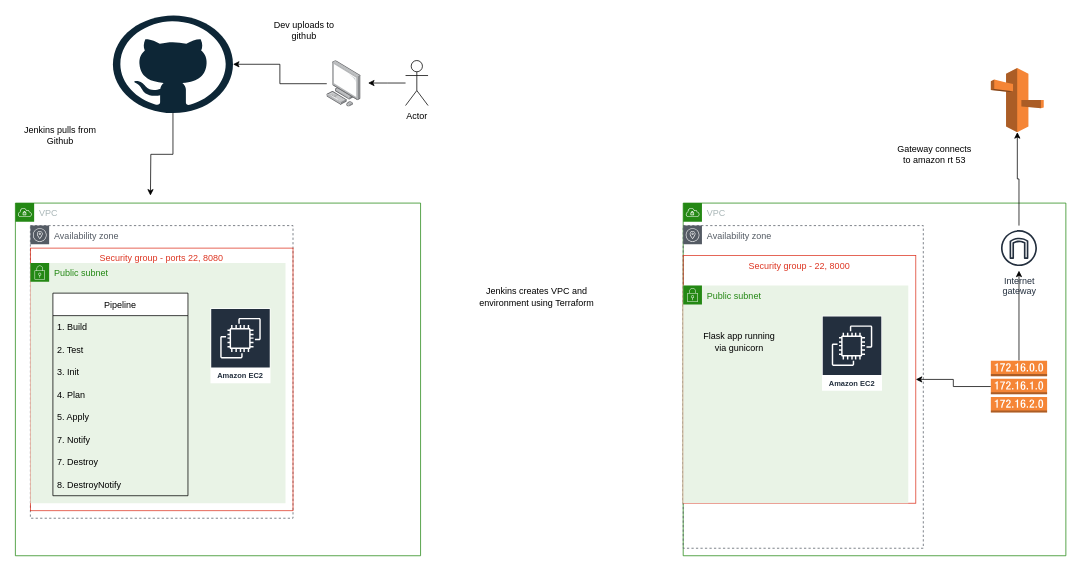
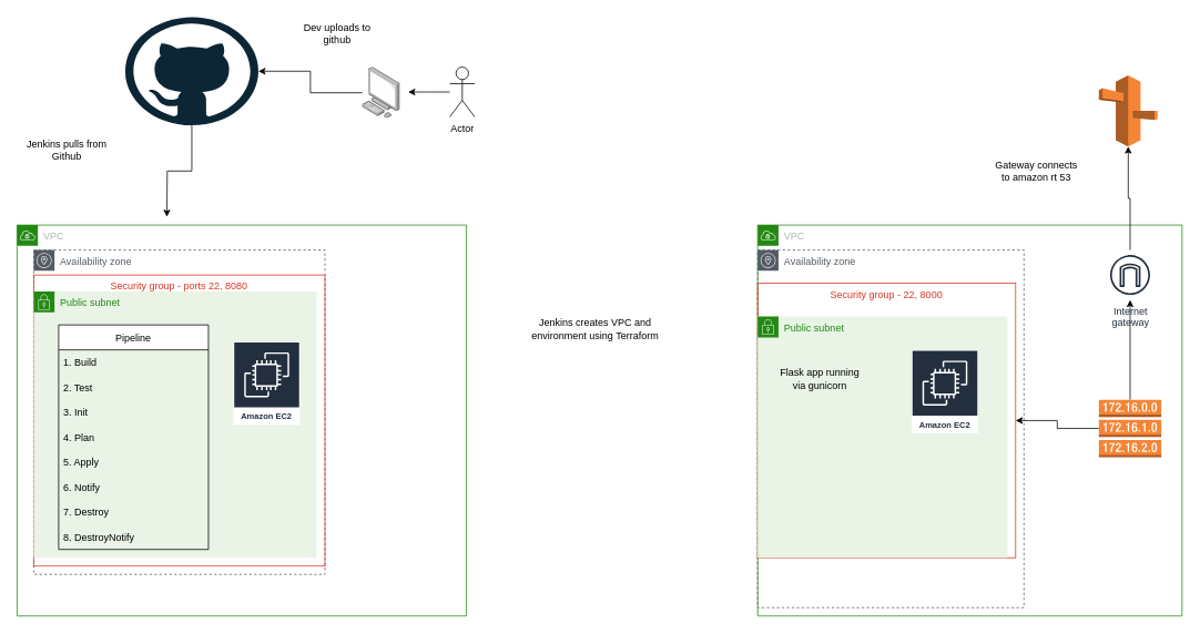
  <mxCell id="0" />
  <mxCell id="1" parent="0" />
  <mxCell id="2" style="edgeStyle=orthogonalEdgeStyle;rounded=0;orthogonalLoop=1;jettySize=auto;html=1;" edge="1" parent="1" source="3"><mxGeometry relative="1" as="geometry"><mxPoint x="200" y="260" as="targetPoint" /></mxGeometry></mxCell>
  <mxCell id="3" value="" style="dashed=0;outlineConnect=0;html=1;align=center;labelPosition=center;verticalLabelPosition=bottom;verticalAlign=top;shape=mxgraph.weblogos.github" vertex="1" parent="1"><mxGeometry x="150" y="20" width="160" height="130" as="geometry" /></mxCell>
  <mxCell id="4" style="edgeStyle=orthogonalEdgeStyle;rounded=0;orthogonalLoop=1;jettySize=auto;html=1;" edge="1" parent="1" source="5" target="3"><mxGeometry relative="1" as="geometry" /></mxCell>
  <mxCell id="5" value="" style="points=[];aspect=fixed;html=1;align=center;shadow=0;dashed=0;image;image=img/lib/allied_telesis/computer_and_terminals/Personal_Computer.svg;" vertex="1" parent="1"><mxGeometry x="435" y="80" width="45.6" height="61.8" as="geometry" /></mxCell>
  <mxCell id="6" style="edgeStyle=orthogonalEdgeStyle;rounded=0;orthogonalLoop=1;jettySize=auto;html=1;" edge="1" parent="1" source="7"><mxGeometry relative="1" as="geometry"><mxPoint x="490" y="110" as="targetPoint" /></mxGeometry></mxCell>
  <mxCell id="7" value="Actor" style="shape=umlActor;verticalLabelPosition=bottom;verticalAlign=top;html=1;outlineConnect=0;" vertex="1" parent="1"><mxGeometry x="540" y="80" width="30" height="60" as="geometry" /></mxCell>
  <mxCell id="8" value="Dev uploads to github" style="text;html=1;strokeColor=none;fillColor=none;align=center;verticalAlign=middle;whiteSpace=wrap;rounded=0;" vertex="1" parent="1"><mxGeometry x="360" y="20" width="90" height="40" as="geometry" /></mxCell>
  <mxCell id="9" value="VPC" style="points=[[0,0],[0.25,0],[0.5,0],[0.75,0],[1,0],[1,0.25],[1,0.5],[1,0.75],[1,1],[0.75,1],[0.5,1],[0.25,1],[0,1],[0,0.75],[0,0.5],[0,0.25]];outlineConnect=0;gradientColor=none;html=1;whiteSpace=wrap;fontSize=12;fontStyle=0;container=1;pointerEvents=0;collapsible=0;recursiveResize=0;shape=mxgraph.aws4.group;grIcon=mxgraph.aws4.group_vpc;strokeColor=#248814;fillColor=none;verticalAlign=top;align=left;spacingLeft=30;fontColor=#AAB7B8;dashed=0;" vertex="1" parent="1"><mxGeometry x="20" y="270" width="540" height="470" as="geometry" /></mxCell>
  <mxCell id="10" value="Availability zone" style="sketch=0;outlineConnect=0;gradientColor=none;html=1;whiteSpace=wrap;fontSize=12;fontStyle=0;shape=mxgraph.aws4.group;grIcon=mxgraph.aws4.group_availability_zone;strokeColor=#545B64;fillColor=none;verticalAlign=top;align=left;spacingLeft=30;fontColor=#545B64;dashed=1;" vertex="1" parent="9"><mxGeometry x="20" y="30" width="350" height="390" as="geometry" /></mxCell>
  <mxCell id="11" value="Security group - ports 22, 8080" style="fillColor=none;strokeColor=#DD3522;verticalAlign=top;fontStyle=0;fontColor=#DD3522;" vertex="1" parent="9"><mxGeometry x="20" y="60" width="350" height="350" as="geometry" /></mxCell>
  <mxCell id="12" value="Public subnet" style="points=[[0,0],[0.25,0],[0.5,0],[0.75,0],[1,0],[1,0.25],[1,0.5],[1,0.75],[1,1],[0.75,1],[0.5,1],[0.25,1],[0,1],[0,0.75],[0,0.5],[0,0.25]];outlineConnect=0;gradientColor=none;html=1;whiteSpace=wrap;fontSize=12;fontStyle=0;container=1;pointerEvents=0;collapsible=0;recursiveResize=0;shape=mxgraph.aws4.group;grIcon=mxgraph.aws4.group_security_group;grStroke=0;strokeColor=#248814;fillColor=#E9F3E6;verticalAlign=top;align=left;spacingLeft=30;fontColor=#248814;dashed=0;" vertex="1" parent="9"><mxGeometry x="20" y="80" width="340" height="320" as="geometry" /></mxCell>
  <mxCell id="13" value="Pipeline" style="swimlane;fontStyle=0;childLayout=stackLayout;horizontal=1;startSize=30;horizontalStack=0;resizeParent=1;resizeParentMax=0;resizeLast=0;collapsible=1;marginBottom=0;" vertex="1" parent="12"><mxGeometry x="30" y="40" width="180" height="270" as="geometry" /></mxCell>
  <mxCell id="14" value="1. Build" style="text;strokeColor=none;fillColor=none;align=left;verticalAlign=middle;spacingLeft=4;spacingRight=4;overflow=hidden;points=[[0,0.5],[1,0.5]];portConstraint=eastwest;rotatable=0;" vertex="1" parent="13"><mxGeometry y="30" width="180" height="30" as="geometry" /></mxCell>
  <mxCell id="15" value="2. Test" style="text;strokeColor=none;fillColor=none;align=left;verticalAlign=middle;spacingLeft=4;spacingRight=4;overflow=hidden;points=[[0,0.5],[1,0.5]];portConstraint=eastwest;rotatable=0;" vertex="1" parent="13"><mxGeometry y="60" width="180" height="30" as="geometry" /></mxCell>
  <mxCell id="16" value="3. Init" style="text;strokeColor=none;fillColor=none;align=left;verticalAlign=middle;spacingLeft=4;spacingRight=4;overflow=hidden;points=[[0,0.5],[1,0.5]];portConstraint=eastwest;rotatable=0;" vertex="1" parent="13"><mxGeometry y="90" width="180" height="30" as="geometry" /></mxCell>
  <mxCell id="17" value="4. Plan" style="text;strokeColor=none;fillColor=none;align=left;verticalAlign=middle;spacingLeft=4;spacingRight=4;overflow=hidden;points=[[0,0.5],[1,0.5]];portConstraint=eastwest;rotatable=0;" vertex="1" parent="13"><mxGeometry y="120" width="180" height="30" as="geometry" /></mxCell>
  <mxCell id="18" value="5. Apply" style="text;strokeColor=none;fillColor=none;align=left;verticalAlign=middle;spacingLeft=4;spacingRight=4;overflow=hidden;points=[[0,0.5],[1,0.5]];portConstraint=eastwest;rotatable=0;" vertex="1" parent="13"><mxGeometry y="150" width="180" height="30" as="geometry" /></mxCell>
- <mxCell id="19" value="7. Notify" style="text;strokeColor=none;fillColor=none;align=left;verticalAlign=middle;spacingLeft=4;spacingRight=4;overflow=hidden;points=[[0,0.5],[1,0.5]];portConstraint=eastwest;rotatable=0;" vertex="1" parent="13"><mxGeometry y="180" width="180" height="30" as="geometry" /></mxCell>
+ <mxCell id="19" value="6. Notify" style="text;strokeColor=none;fillColor=none;align=left;verticalAlign=middle;spacingLeft=4;spacingRight=4;overflow=hidden;points=[[0,0.5],[1,0.5]];portConstraint=eastwest;rotatable=0;" vertex="1" parent="13"><mxGeometry y="180" width="180" height="30" as="geometry" /></mxCell>
  <mxCell id="20" value="7. Destroy" style="text;strokeColor=none;fillColor=none;align=left;verticalAlign=middle;spacingLeft=4;spacingRight=4;overflow=hidden;points=[[0,0.5],[1,0.5]];portConstraint=eastwest;rotatable=0;" vertex="1" parent="13"><mxGeometry y="210" width="180" height="30" as="geometry" /></mxCell>
  <mxCell id="21" value="8. DestroyNotify" style="text;strokeColor=none;fillColor=none;align=left;verticalAlign=middle;spacingLeft=4;spacingRight=4;overflow=hidden;points=[[0,0.5],[1,0.5]];portConstraint=eastwest;rotatable=0;" vertex="1" parent="13"><mxGeometry y="240" width="180" height="30" as="geometry" /></mxCell>
  <mxCell id="22" value="Amazon EC2" style="sketch=0;outlineConnect=0;fontColor=#232F3E;gradientColor=none;strokeColor=#ffffff;fillColor=#232F3E;dashed=0;verticalLabelPosition=middle;verticalAlign=bottom;align=center;html=1;whiteSpace=wrap;fontSize=10;fontStyle=1;spacing=3;shape=mxgraph.aws4.productIcon;prIcon=mxgraph.aws4.ec2;" vertex="1" parent="9"><mxGeometry x="260" y="140" width="80" height="100" as="geometry" /></mxCell>
  <mxCell id="23" value="Jenkins pulls from Github" style="text;html=1;strokeColor=none;fillColor=none;align=center;verticalAlign=middle;whiteSpace=wrap;rounded=0;" vertex="1" parent="1"><mxGeometry x="20" y="150" width="120" height="60" as="geometry" /></mxCell>
  <mxCell id="24" value="VPC" style="points=[[0,0],[0.25,0],[0.5,0],[0.75,0],[1,0],[1,0.25],[1,0.5],[1,0.75],[1,1],[0.75,1],[0.5,1],[0.25,1],[0,1],[0,0.75],[0,0.5],[0,0.25]];outlineConnect=0;gradientColor=none;html=1;whiteSpace=wrap;fontSize=12;fontStyle=0;container=1;pointerEvents=0;collapsible=0;recursiveResize=0;shape=mxgraph.aws4.group;grIcon=mxgraph.aws4.group_vpc;strokeColor=#248814;fillColor=none;verticalAlign=top;align=left;spacingLeft=30;fontColor=#AAB7B8;dashed=0;" vertex="1" parent="1"><mxGeometry x="910" y="270" width="510" height="470" as="geometry" /></mxCell>
  <mxCell id="25" value="Availability zone" style="sketch=0;outlineConnect=0;gradientColor=none;html=1;whiteSpace=wrap;fontSize=12;fontStyle=0;shape=mxgraph.aws4.group;grIcon=mxgraph.aws4.group_availability_zone;strokeColor=#545B64;fillColor=none;verticalAlign=top;align=left;spacingLeft=30;fontColor=#545B64;dashed=1;" vertex="1" parent="24"><mxGeometry y="30" width="320" height="430" as="geometry" /></mxCell>
  <mxCell id="26" value="Security group - 22, 8000" style="fillColor=none;strokeColor=#DD3522;verticalAlign=top;fontStyle=0;fontColor=#DD3522;" vertex="1" parent="24"><mxGeometry y="70" width="310" height="330" as="geometry" /></mxCell>
  <mxCell id="27" value="Public subnet" style="points=[[0,0],[0.25,0],[0.5,0],[0.75,0],[1,0],[1,0.25],[1,0.5],[1,0.75],[1,1],[0.75,1],[0.5,1],[0.25,1],[0,1],[0,0.75],[0,0.5],[0,0.25]];outlineConnect=0;gradientColor=none;html=1;whiteSpace=wrap;fontSize=12;fontStyle=0;container=1;pointerEvents=0;collapsible=0;recursiveResize=0;shape=mxgraph.aws4.group;grIcon=mxgraph.aws4.group_security_group;grStroke=0;strokeColor=#248814;fillColor=#E9F3E6;verticalAlign=top;align=left;spacingLeft=30;fontColor=#248814;dashed=0;" vertex="1" parent="24"><mxGeometry y="110" width="300" height="290" as="geometry" /></mxCell>
  <mxCell id="28" value="Amazon EC2" style="sketch=0;outlineConnect=0;fontColor=#232F3E;gradientColor=none;strokeColor=#ffffff;fillColor=#232F3E;dashed=0;verticalLabelPosition=middle;verticalAlign=bottom;align=center;html=1;whiteSpace=wrap;fontSize=10;fontStyle=1;spacing=3;shape=mxgraph.aws4.productIcon;prIcon=mxgraph.aws4.ec2;" vertex="1" parent="27"><mxGeometry x="185" y="40" width="80" height="100" as="geometry" /></mxCell>
  <mxCell id="29" value="&lt;div&gt;Flask app running&lt;/div&gt;&lt;div&gt;via gunicorn&lt;br&gt;&lt;/div&gt;" style="text;html=1;strokeColor=none;fillColor=none;align=center;verticalAlign=middle;whiteSpace=wrap;rounded=0;" vertex="1" parent="24"><mxGeometry x="10" y="160" width="130" height="50" as="geometry" /></mxCell>
  <mxCell id="30" style="edgeStyle=orthogonalEdgeStyle;rounded=0;orthogonalLoop=1;jettySize=auto;html=1;" edge="1" parent="24" source="32" target="26"><mxGeometry relative="1" as="geometry" /></mxCell>
  <mxCell id="31" style="edgeStyle=orthogonalEdgeStyle;rounded=0;orthogonalLoop=1;jettySize=auto;html=1;" edge="1" parent="24" source="32" target="33"><mxGeometry relative="1" as="geometry" /></mxCell>
  <mxCell id="32" value="" style="outlineConnect=0;dashed=0;verticalLabelPosition=bottom;verticalAlign=top;align=center;html=1;shape=mxgraph.aws3.route_table;fillColor=#F58536;gradientColor=none;" vertex="1" parent="24"><mxGeometry x="410" y="210" width="75" height="69" as="geometry" /></mxCell>
  <mxCell id="33" value="Internet&#10;gateway" style="sketch=0;outlineConnect=0;fontColor=#232F3E;gradientColor=none;strokeColor=#232F3E;fillColor=#ffffff;dashed=0;verticalLabelPosition=bottom;verticalAlign=top;align=center;html=1;fontSize=12;fontStyle=0;aspect=fixed;shape=mxgraph.aws4.resourceIcon;resIcon=mxgraph.aws4.internet_gateway;" vertex="1" parent="24"><mxGeometry x="417.5" y="30" width="60" height="60" as="geometry" /></mxCell>
  <mxCell id="34" value="" style="outlineConnect=0;dashed=0;verticalLabelPosition=bottom;verticalAlign=top;align=center;html=1;shape=mxgraph.aws3.route_53;fillColor=#F58536;gradientColor=none;" vertex="1" parent="1"><mxGeometry x="1320" y="90" width="70.5" height="85.5" as="geometry" /></mxCell>
  <mxCell id="35" style="edgeStyle=orthogonalEdgeStyle;rounded=0;orthogonalLoop=1;jettySize=auto;html=1;" edge="1" parent="1" source="33" target="34"><mxGeometry relative="1" as="geometry" /></mxCell>
  <mxCell id="36" value="Gateway connects to amazon rt 53" style="text;html=1;strokeColor=none;fillColor=none;align=center;verticalAlign=middle;whiteSpace=wrap;rounded=0;" vertex="1" parent="1"><mxGeometry x="1190" y="180" width="110" height="50" as="geometry" /></mxCell>
  <mxCell id="37" value="Jenkins creates VPC and environment using Terraform" style="text;html=1;strokeColor=none;fillColor=none;align=center;verticalAlign=middle;whiteSpace=wrap;rounded=0;" vertex="1" parent="1"><mxGeometry x="620" y="350" width="190" height="90" as="geometry" /></mxCell>
